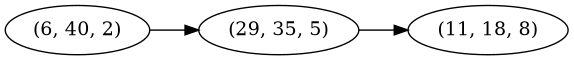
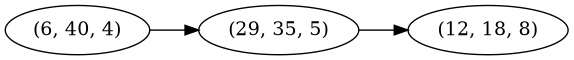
  digraph {
    rankdir=LR
-   "(6, 40, 4)" [label="(6, 40, 2)"]
+   "(6, 40, 4)"
    "(29, 35, 5)"
-   "(12, 18, 8)" [label="(11, 18, 8)"]
+   "(12, 18, 8)"
    "(6, 40, 4)" -> "(29, 35, 5)"
    "(29, 35, 5)" -> "(12, 18, 8)"
  }
